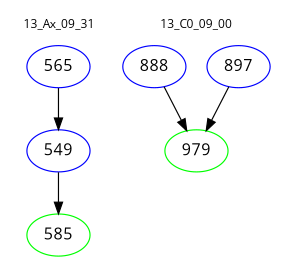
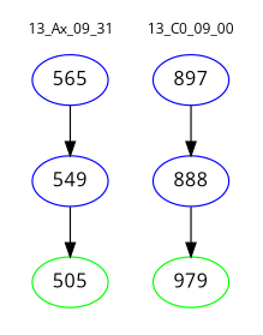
  digraph {
    fontname="Open Sans"
    node [color=blue fontname="Open Sans"]
    edge [color=black fontname="Open Sans"]
    n1 [label=565]
    n2 [label=549]
-   n3 [color=green label=585]
+   n3 [color=green label=505]
    n4 [label=897]
    n5 [label=888]
    n6 [color=green label=979]
    subgraph cluster_1 {
      color=white
      fontsize=10
      label="13_Ax_09_31"
      n1
      n2
      n3
    }
    subgraph cluster_2 {
      color=white
      fontsize=10
      label="13_C0_09_00"
      n4
      n5
      n6
    }
    n1 -> n2
    n2 -> n3
-   n4 -> n6
+   n4 -> n5
    n5 -> n6
  }
